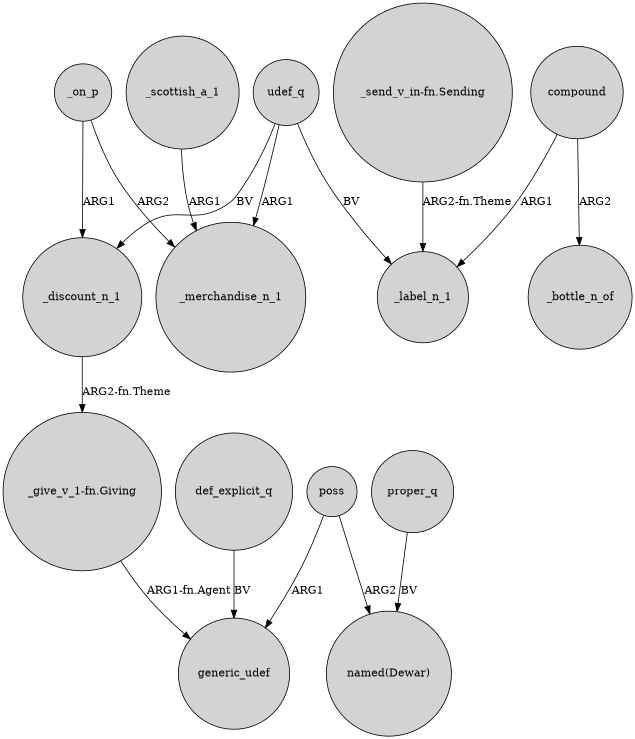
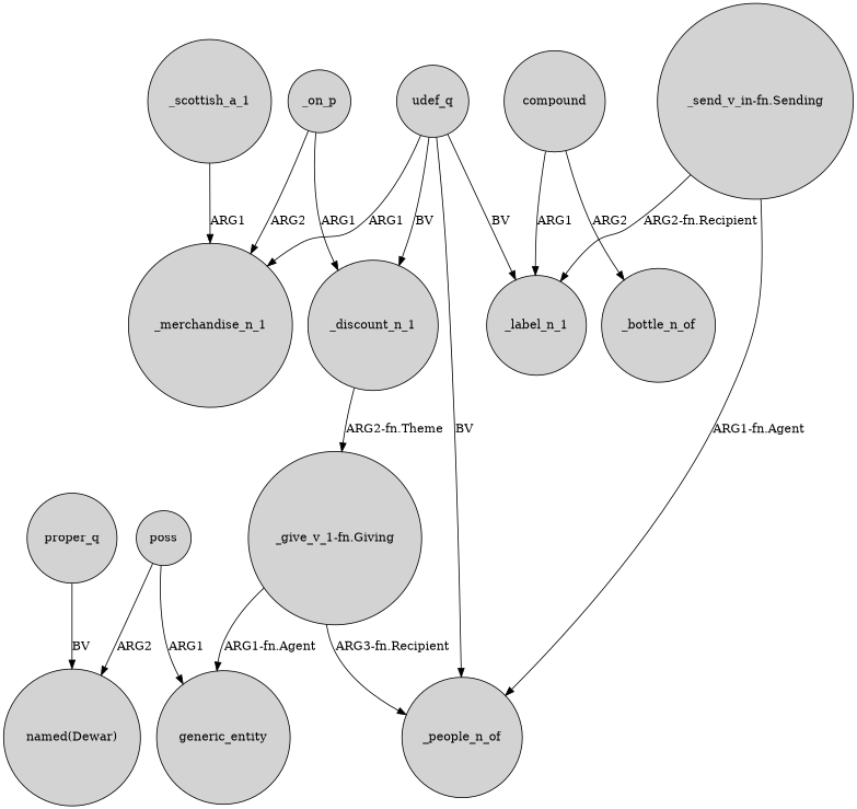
  digraph {
    node [shape=circle style=filled]
    _on_p
    _discount_n_1
    _merchandise_n_1
    "_give_v_1-fn.Giving"
    poss
-   generic_entity [label=generic_udef]
+   generic_entity
    "named(Dewar)"
+   _people_n_of
    "_send_v_in-fn.Sending"
    _label_n_1
    udef_q
-   def_explicit_q
    _scottish_a_1
    compound
    _bottle_n_of
    proper_q
    _on_p -> _discount_n_1 [label=ARG1]
    _on_p -> _merchandise_n_1 [label=ARG2]
    _discount_n_1 -> "_give_v_1-fn.Giving" [label="ARG2-fn.Theme"]
    "_give_v_1-fn.Giving" -> generic_entity [label="ARG1-fn.Agent"]
+   "_give_v_1-fn.Giving" -> _people_n_of [label="ARG3-fn.Recipient"]
    poss -> generic_entity [label=ARG1]
    poss -> "named(Dewar)" [label=ARG2]
-   "_send_v_in-fn.Sending" -> _label_n_1 [label="ARG2-fn.Theme"]
+   "_send_v_in-fn.Sending" -> _people_n_of [label="ARG1-fn.Agent"]
+   "_send_v_in-fn.Sending" -> _label_n_1 [label="ARG2-fn.Recipient"]
    udef_q -> _discount_n_1 [label=BV]
    udef_q -> _merchandise_n_1 [label=ARG1]
+   udef_q -> _people_n_of [label=BV]
    udef_q -> _label_n_1 [label=BV]
-   def_explicit_q -> generic_entity [label=BV]
    _scottish_a_1 -> _merchandise_n_1 [label=ARG1]
    compound -> _label_n_1 [label=ARG1]
    compound -> _bottle_n_of [label=ARG2]
    proper_q -> "named(Dewar)" [label=BV]
  }
